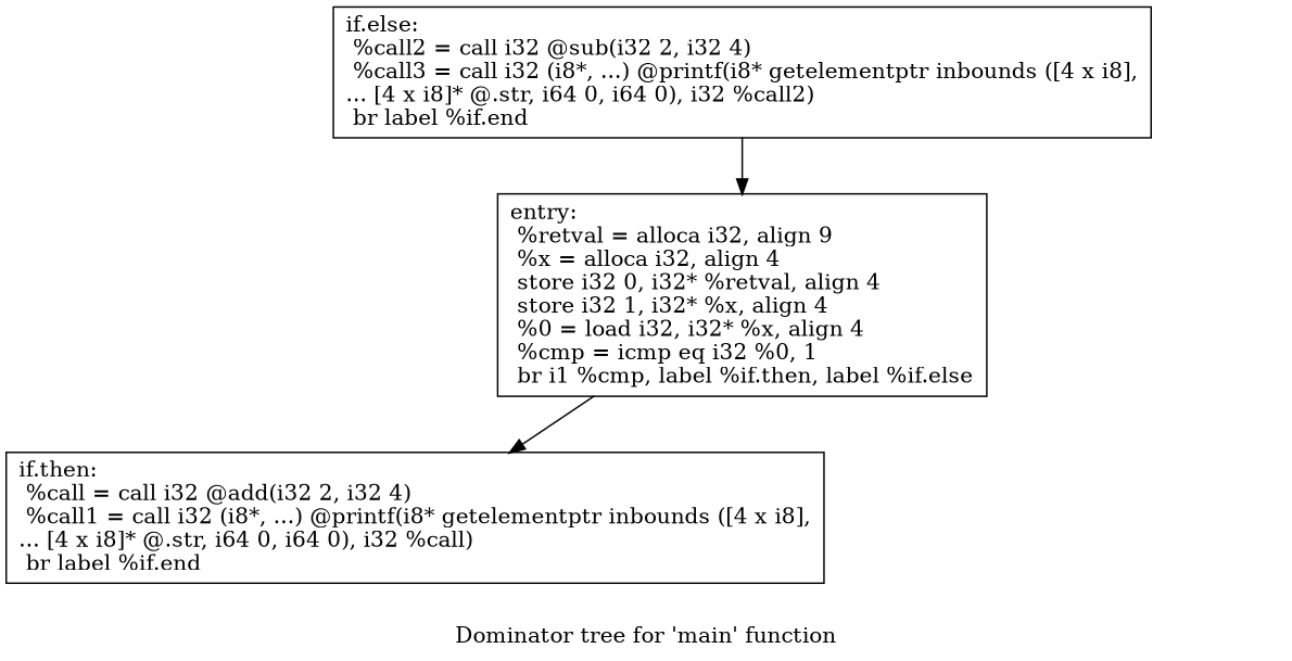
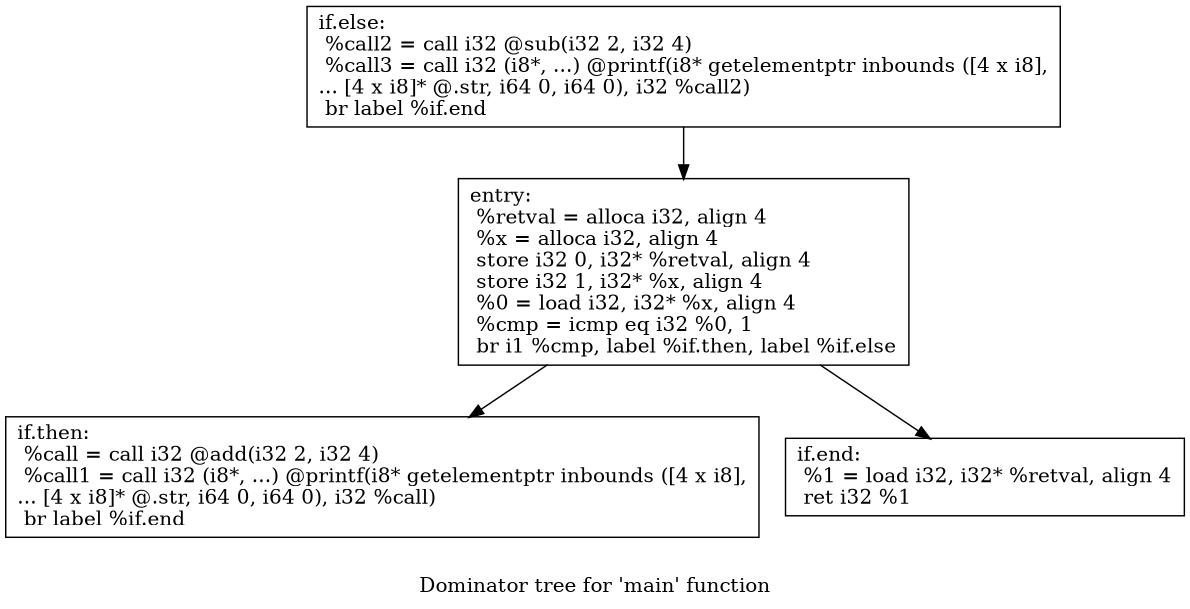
  digraph {
    label="Dominator tree for 'main' function"
    node [shape=record]
-   n1 [label="{entry:\l  %retval = alloca i32, align 9\l  %x = alloca i32, align 4\l  store i32 0, i32* %retval, align 4\l  store i32 1, i32* %x, align 4\l  %0 = load i32, i32* %x, align 4\l  %cmp = icmp eq i32 %0, 1\l  br i1 %cmp, label %if.then, label %if.else\l}"]
+   n1 [label="{entry:\l  %retval = alloca i32, align 4\l  %x = alloca i32, align 4\l  store i32 0, i32* %retval, align 4\l  store i32 1, i32* %x, align 4\l  %0 = load i32, i32* %x, align 4\l  %cmp = icmp eq i32 %0, 1\l  br i1 %cmp, label %if.then, label %if.else\l}"]
    n2 [label="{if.then:                                          \l  %call = call i32 @add(i32 2, i32 4)\l  %call1 = call i32 (i8*, ...) @printf(i8* getelementptr inbounds ([4 x i8],\l... [4 x i8]* @.str, i64 0, i64 0), i32 %call)\l  br label %if.end\l}"]
+   n3 [label="{if.end:                                           \l  %1 = load i32, i32* %retval, align 4\l  ret i32 %1\l}"]
    n4 [label="{if.else:                                          \l  %call2 = call i32 @sub(i32 2, i32 4)\l  %call3 = call i32 (i8*, ...) @printf(i8* getelementptr inbounds ([4 x i8],\l... [4 x i8]* @.str, i64 0, i64 0), i32 %call2)\l  br label %if.end\l}"]
    n1 -> n2
+   n1 -> n3
    n4 -> n1
  }
